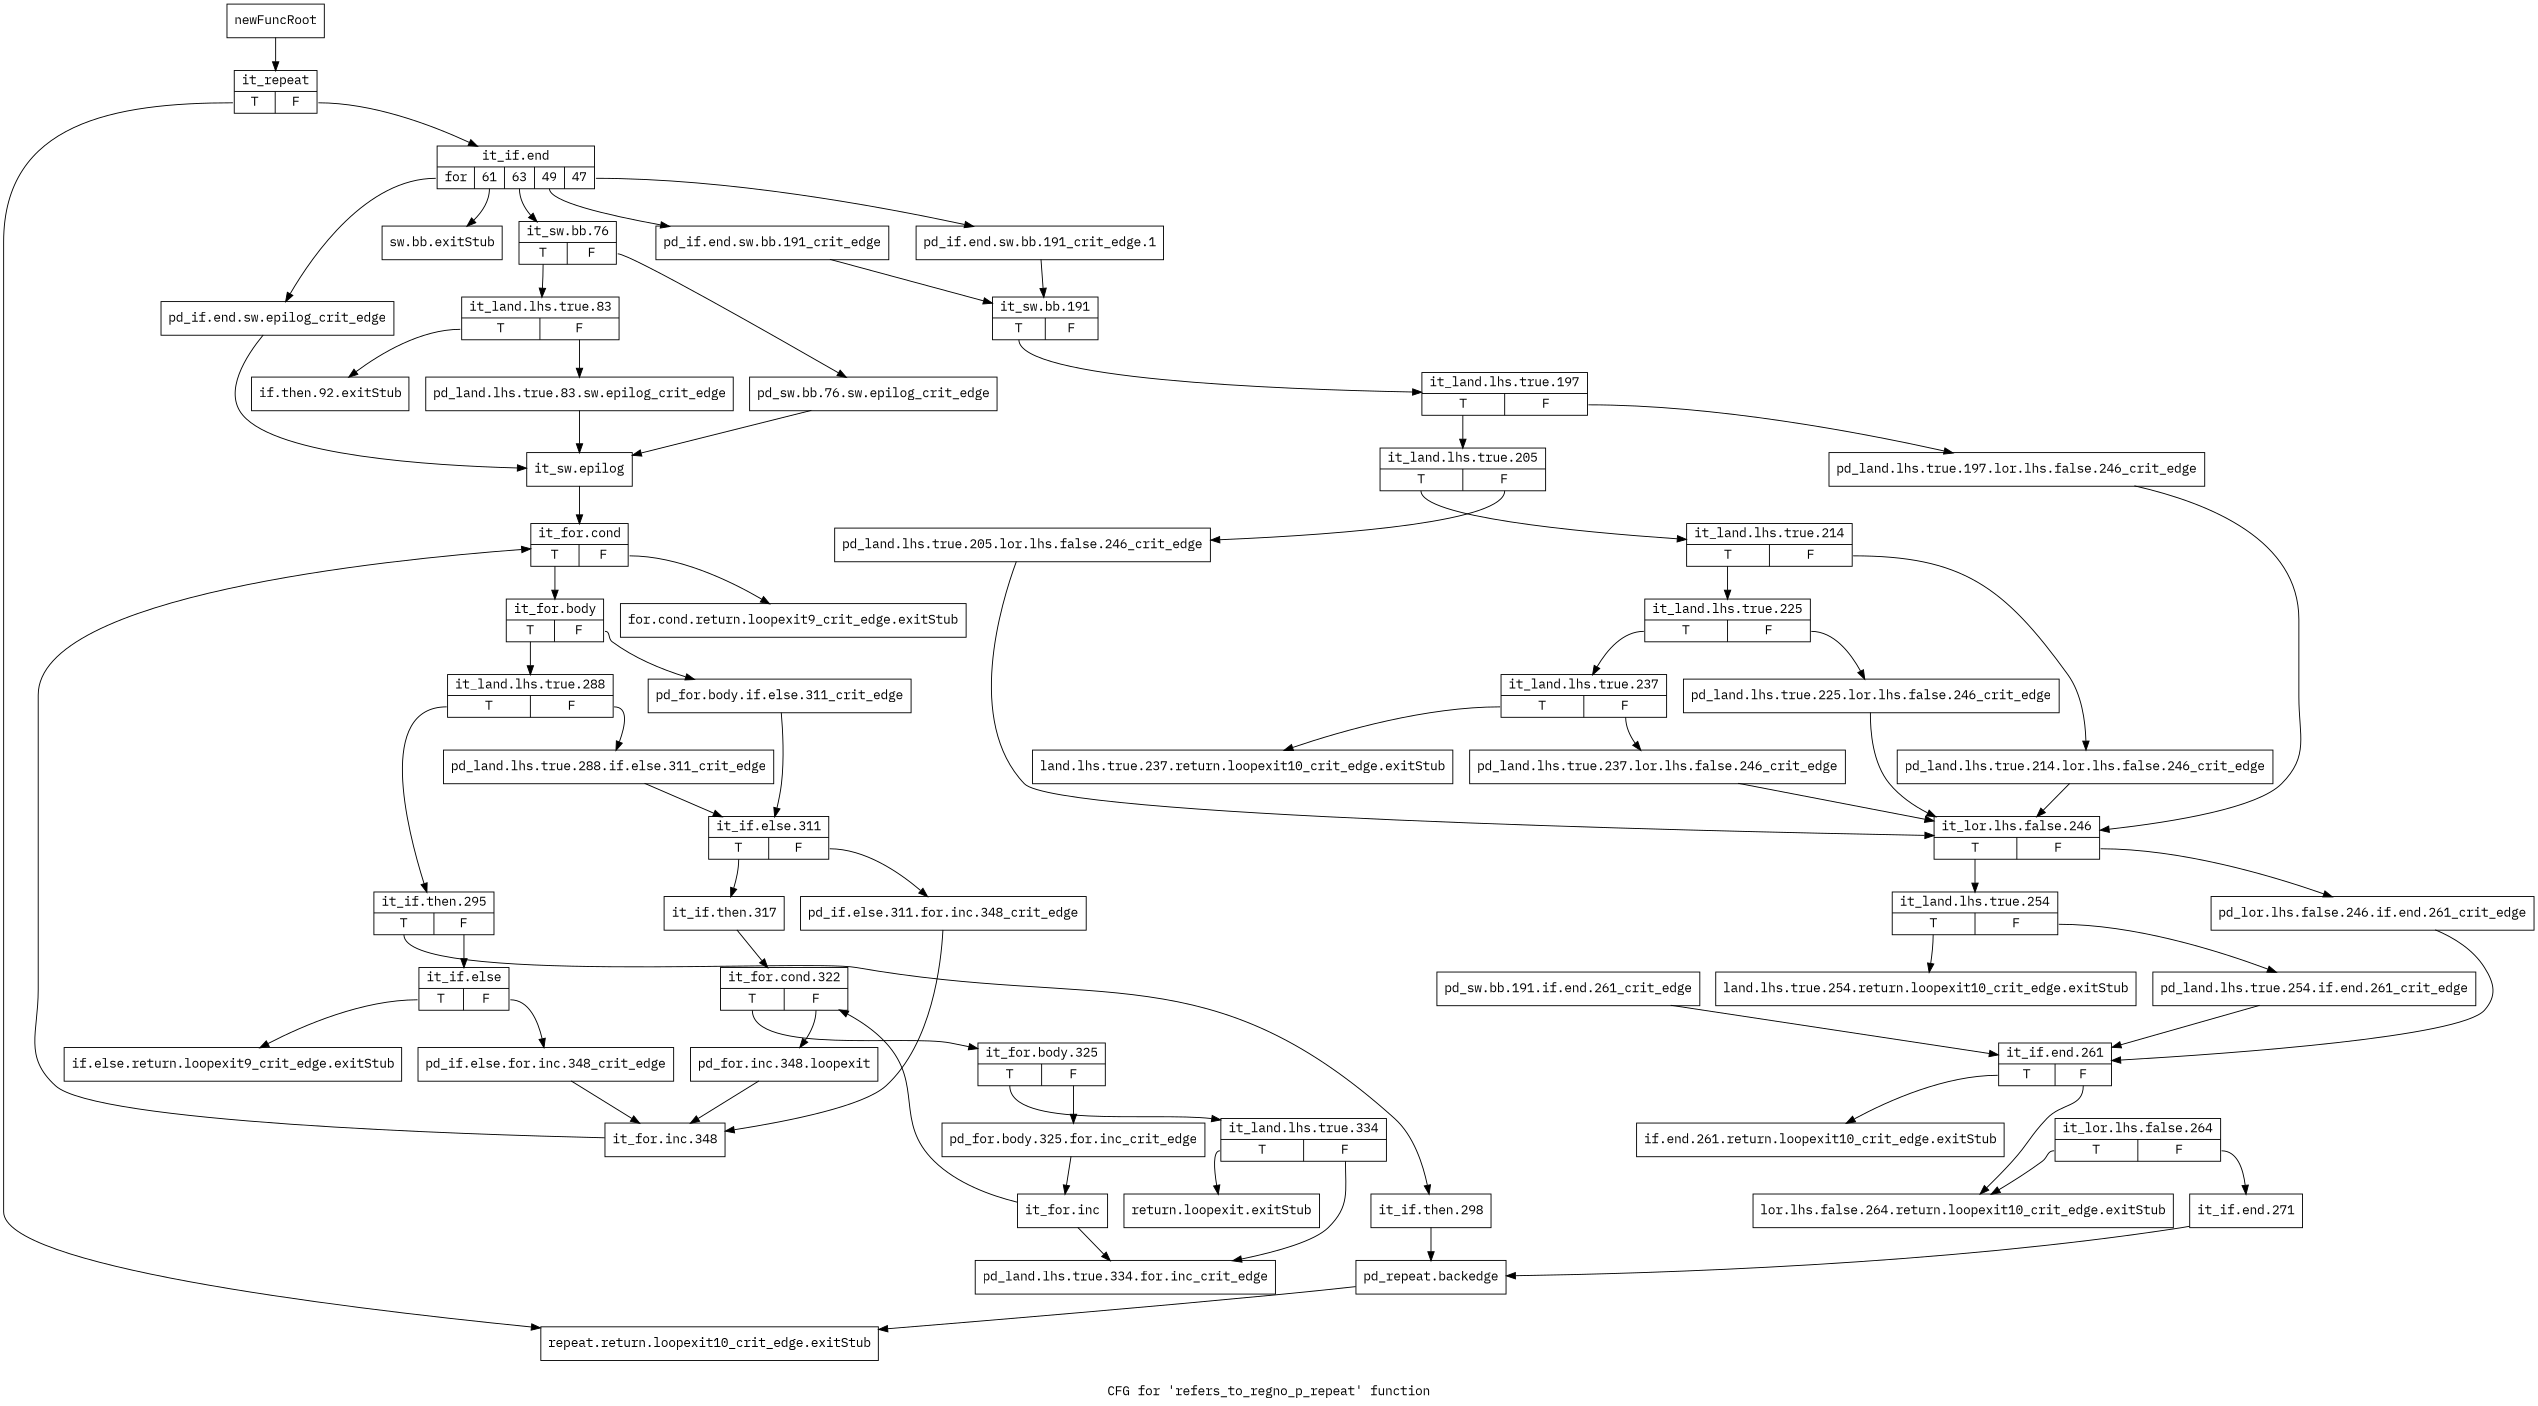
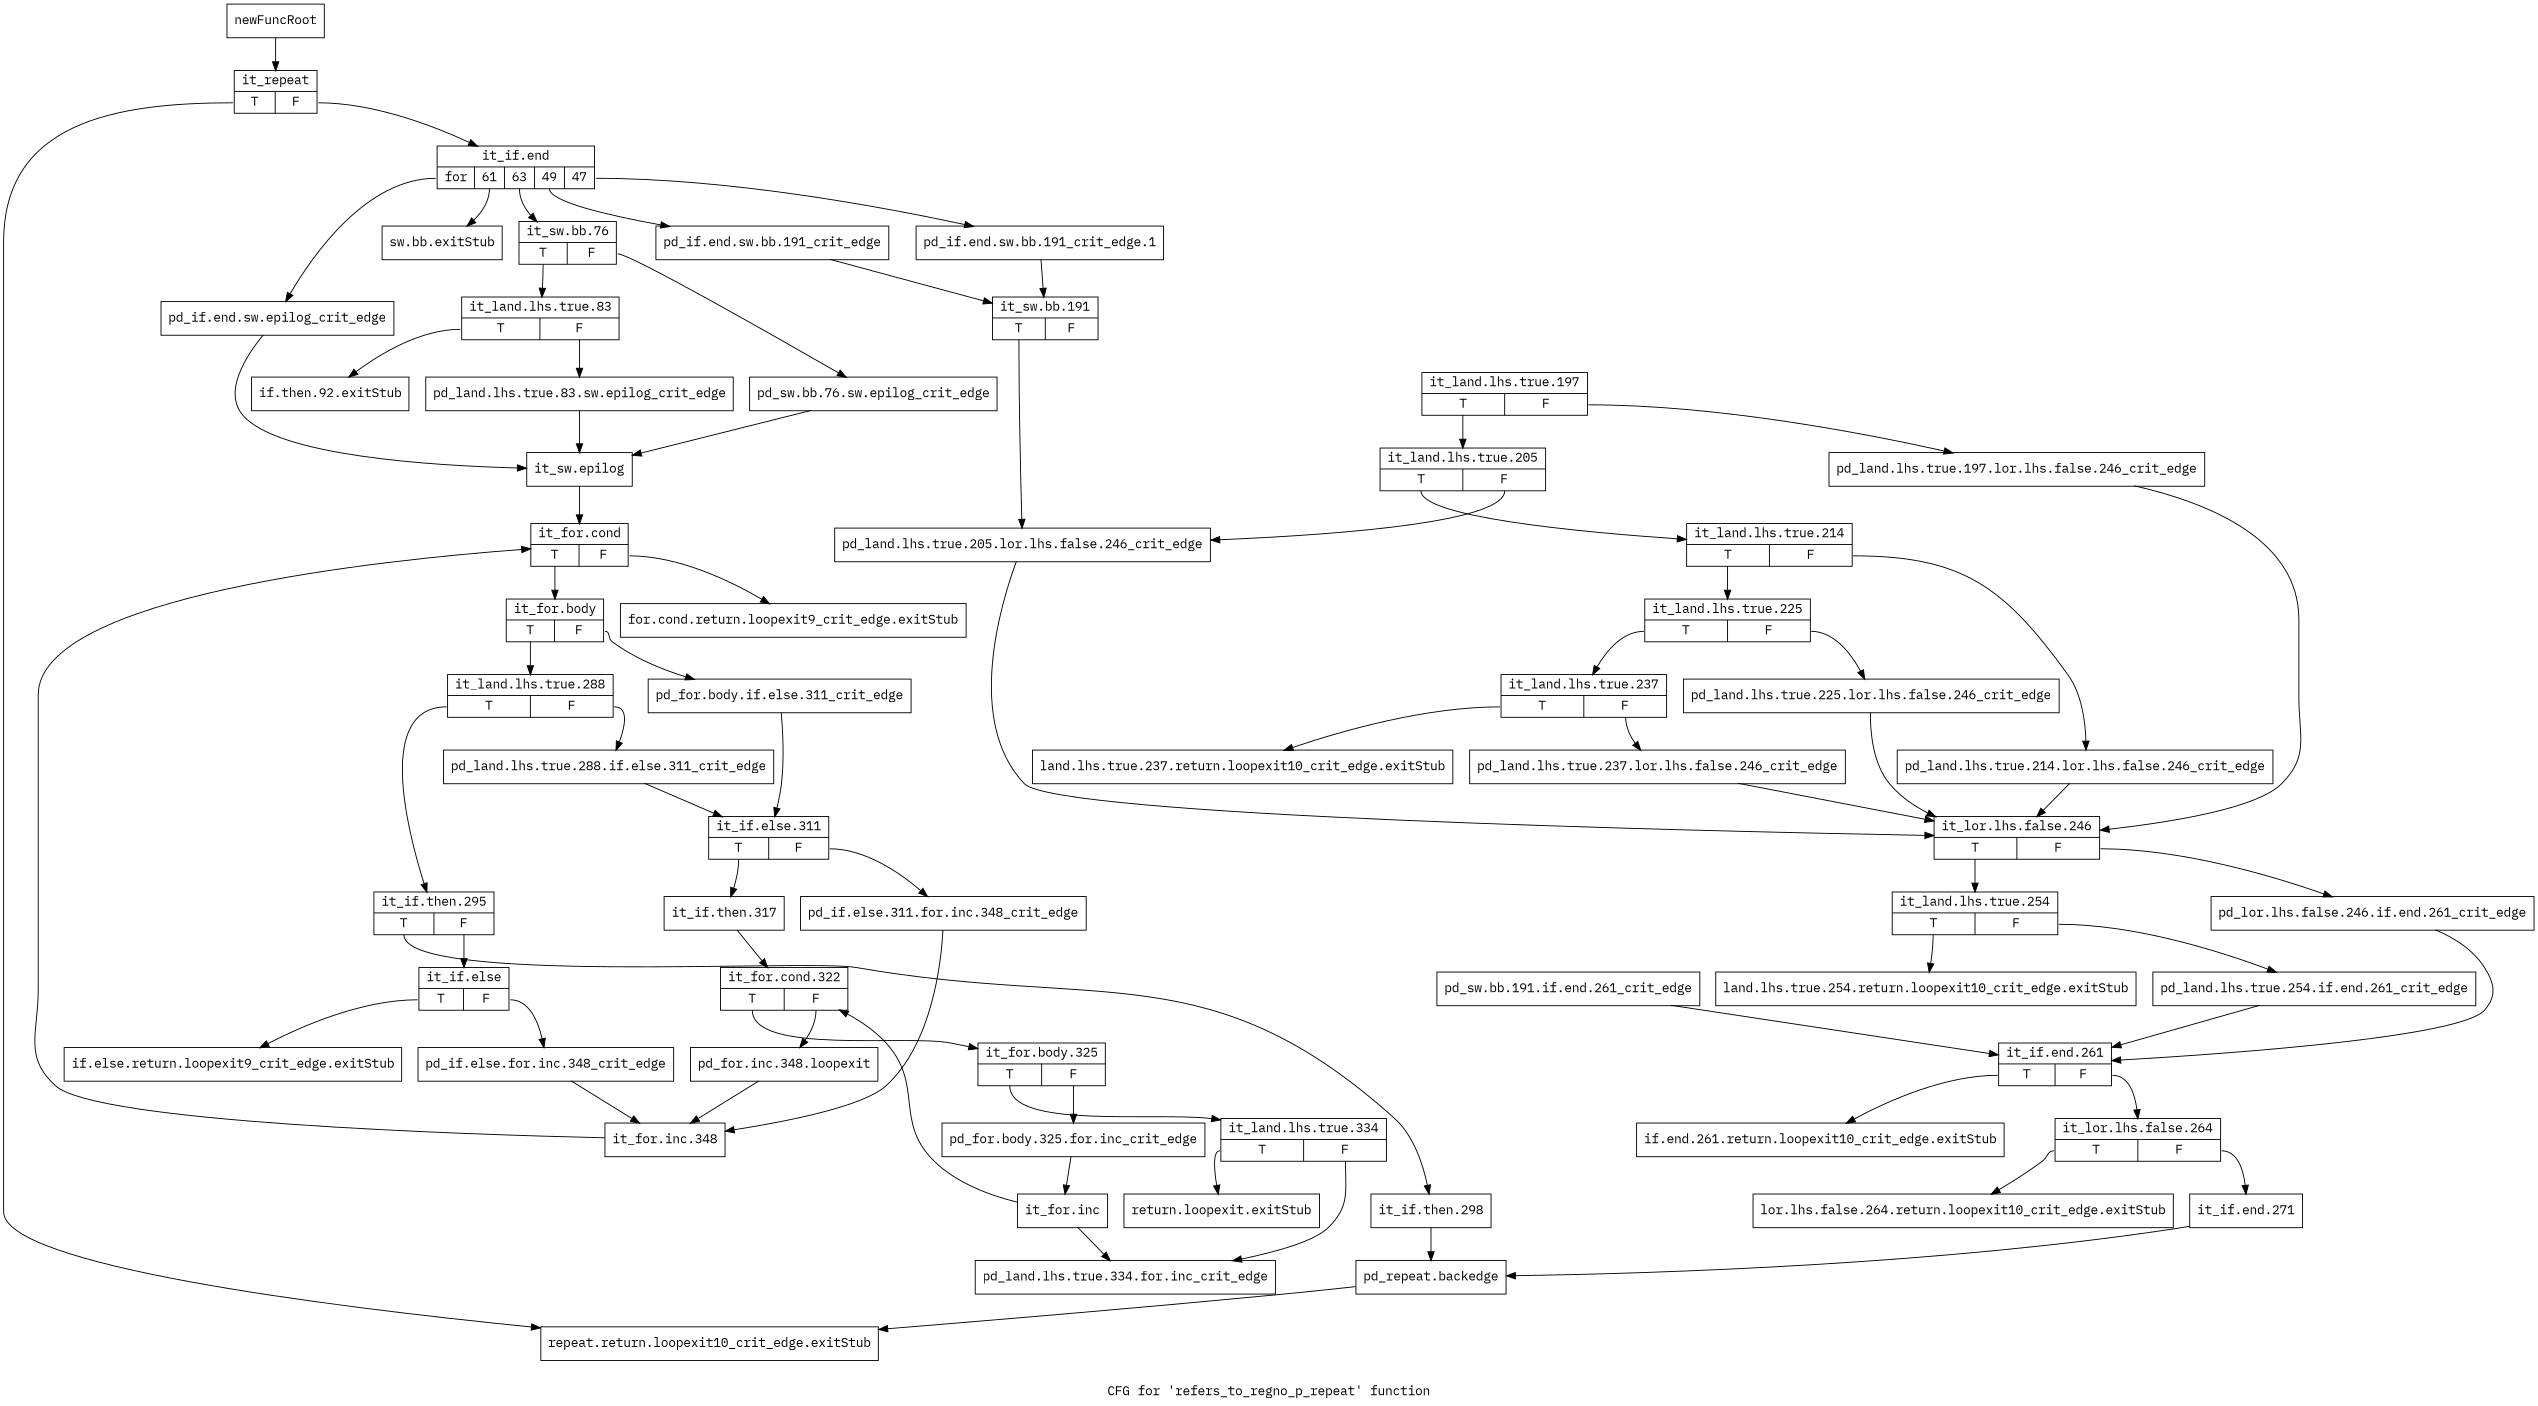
  digraph {
    fontname="IBM Plex Mono"
    label="CFG for 'refers_to_regno_p_repeat' function"
    node [fontname="IBM Plex Mono" shape=record]
    edge [fontname="IBM Plex Mono"]
    n1 [label="{newFuncRoot}"]
    n2 [label="{it_repeat|{<s0>T|<s1>F}}"]
    n3 [label="{repeat.return.loopexit10_crit_edge.exitStub}"]
    n4 [label="{it_if.end|{<s0>for|<s1>61|<s2>63|<s3>49|<s4>47}}"]
    n5 [label="{sw.bb.exitStub}"]
    n6 [label="{pd_if.end.sw.epilog_crit_edge}"]
    n7 [label="{it_sw.bb.76|{<s0>T|<s1>F}}"]
    n8 [label="{pd_if.end.sw.bb.191_crit_edge}"]
    n9 [label="{pd_if.end.sw.bb.191_crit_edge.1}"]
    n10 [label="{land.lhs.true.237.return.loopexit10_crit_edge.exitStub}"]
    n11 [label="{land.lhs.true.254.return.loopexit10_crit_edge.exitStub}"]
    n12 [label="{if.end.261.return.loopexit10_crit_edge.exitStub}"]
    n13 [label="{lor.lhs.false.264.return.loopexit10_crit_edge.exitStub}"]
    n14 [label="{if.then.92.exitStub}"]
    n15 [label="{for.cond.return.loopexit9_crit_edge.exitStub}"]
    n16 [label="{return.loopexit.exitStub}"]
    n17 [label="{if.else.return.loopexit9_crit_edge.exitStub}"]
    n18 [label="{it_sw.epilog}"]
    n19 [label="{it_land.lhs.true.83|{<s0>T|<s1>F}}"]
    n20 [label="{pd_sw.bb.76.sw.epilog_crit_edge}"]
    n21 [label="{it_sw.bb.191|{<s0>T|<s1>F}}"]
    n22 [label="{it_for.cond|{<s0>T|<s1>F}}"]
    n23 [label="{pd_land.lhs.true.83.sw.epilog_crit_edge}"]
    n24 [label="{it_land.lhs.true.197|{<s0>T|<s1>F}}"]
    n25 [label="{it_land.lhs.true.205|{<s0>T|<s1>F}}"]
    n26 [label="{pd_land.lhs.true.197.lor.lhs.false.246_crit_edge}"]
    n27 [label="{pd_sw.bb.191.if.end.261_crit_edge}"]
    n28 [label="{it_if.end.261|{<s0>T|<s1>F}}"]
    n29 [label="{it_land.lhs.true.214|{<s0>T|<s1>F}}"]
    n30 [label="{pd_land.lhs.true.205.lor.lhs.false.246_crit_edge}"]
    n31 [label="{it_lor.lhs.false.246|{<s0>T|<s1>F}}"]
    n32 [label="{it_lor.lhs.false.264|{<s0>T|<s1>F}}"]
    n33 [label="{it_if.end.271}"]
    n34 [label="{it_land.lhs.true.225|{<s0>T|<s1>F}}"]
    n35 [label="{pd_land.lhs.true.214.lor.lhs.false.246_crit_edge}"]
    n36 [label="{it_land.lhs.true.254|{<s0>T|<s1>F}}"]
    n37 [label="{pd_lor.lhs.false.246.if.end.261_crit_edge}"]
    n38 [label="{pd_land.lhs.true.254.if.end.261_crit_edge}"]
    n39 [label="{it_land.lhs.true.237|{<s0>T|<s1>F}}"]
    n40 [label="{pd_land.lhs.true.225.lor.lhs.false.246_crit_edge}"]
    n41 [label="{pd_land.lhs.true.237.lor.lhs.false.246_crit_edge}"]
    n42 [label="{pd_repeat.backedge}"]
    n43 [label="{it_for.body|{<s0>T|<s1>F}}"]
    n44 [label="{it_land.lhs.true.288|{<s0>T|<s1>F}}"]
    n45 [label="{pd_for.body.if.else.311_crit_edge}"]
    n46 [label="{it_if.then.295|{<s0>T|<s1>F}}"]
    n47 [label="{pd_land.lhs.true.288.if.else.311_crit_edge}"]
    n48 [label="{it_if.else.311|{<s0>T|<s1>F}}"]
    n49 [label="{it_if.then.298}"]
    n50 [label="{it_if.else|{<s0>T|<s1>F}}"]
    n51 [label="{it_if.then.317}"]
    n52 [label="{pd_if.else.311.for.inc.348_crit_edge}"]
    n53 [label="{it_for.cond.322|{<s0>T|<s1>F}}"]
    n54 [label="{it_for.inc.348}"]
    n55 [label="{pd_if.else.for.inc.348_crit_edge}"]
    n56 [label="{it_for.body.325|{<s0>T|<s1>F}}"]
    n57 [label="{pd_for.inc.348.loopexit}"]
    n58 [label="{it_land.lhs.true.334|{<s0>T|<s1>F}}"]
    n59 [label="{pd_for.body.325.for.inc_crit_edge}"]
    n60 [label="{pd_land.lhs.true.334.for.inc_crit_edge}"]
    n61 [label="{it_for.inc}"]
    n1 -> n2
    n2 -> n3 [tailport=s0]
    n2 -> n4 [tailport=s1]
    n4 -> n5 [tailport=s1]
    n4 -> n6 [tailport=s0]
    n4 -> n7 [tailport=s2]
    n4 -> n8 [tailport=s3]
    n4 -> n9 [tailport=s4]
    n6 -> n18
    n7 -> n19 [tailport=s0]
    n7 -> n20 [tailport=s1]
    n8 -> n21
    n9 -> n21
    n18 -> n22
    n19 -> n14 [tailport=s0]
    n19 -> n23 [tailport=s1]
    n20 -> n18
-   n21 -> n24 [tailport=s0]
+   n21 -> n30 [tailport=s0]
    n22 -> n15 [tailport=s1]
    n22 -> n43 [tailport=s0]
    n23 -> n18
    n24 -> n25 [tailport=s0]
    n24 -> n26 [tailport=s1]
    n25 -> n29 [tailport=s0]
    n25 -> n30 [tailport=s1]
    n26 -> n31
    n27 -> n28
    n28 -> n12 [tailport=s0]
-   n28 -> n13 [tailport=s1]
+   n28 -> n32 [tailport=s1]
    n29 -> n34 [tailport=s0]
    n29 -> n35 [tailport=s1]
    n30 -> n31
    n31 -> n36 [tailport=s0]
    n31 -> n37 [tailport=s1]
    n32 -> n13 [tailport=s0]
    n32 -> n33 [tailport=s1]
    n33 -> n42
    n34 -> n39 [tailport=s0]
    n34 -> n40 [tailport=s1]
    n35 -> n31
    n36 -> n11 [tailport=s0]
    n36 -> n38 [tailport=s1]
    n37 -> n28
    n38 -> n28
    n39 -> n10 [tailport=s0]
    n39 -> n41 [tailport=s1]
    n40 -> n31
    n41 -> n31
    n42 -> n3
    n43 -> n44 [tailport=s0]
    n43 -> n45 [tailport=s1]
    n44 -> n46 [tailport=s0]
    n44 -> n47 [tailport=s1]
    n45 -> n48
    n46 -> n49 [tailport=s0]
    n46 -> n50 [tailport=s1]
    n47 -> n48
    n48 -> n51 [tailport=s0]
    n48 -> n52 [tailport=s1]
    n49 -> n42
    n50 -> n17 [tailport=s0]
    n50 -> n55 [tailport=s1]
    n51 -> n53
    n52 -> n54
    n53 -> n56 [tailport=s0]
    n53 -> n57 [tailport=s1]
    n54 -> n22
    n55 -> n54
    n56 -> n58 [tailport=s0]
    n56 -> n59 [tailport=s1]
    n57 -> n54
    n58 -> n16 [tailport=s0]
    n58 -> n60 [tailport=s1]
    n59 -> n61
    n61 -> n53
    n61 -> n60
  }
